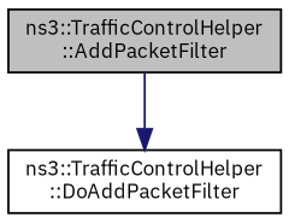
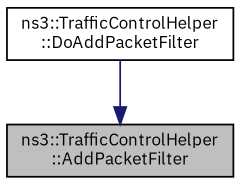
  digraph {
    rankdir=TB
    fontname="IBM Plex Sans"
    node [color=black fontname="IBM Plex Sans" fontsize=10 shape=record style=filled]
    n1 [fillcolor=grey75 fontcolor=black height=0.2 label="ns3::TrafficControlHelper\l::AddPacketFilter" width=0.4]
    n2 [fillcolor=white height=0.2 label="ns3::TrafficControlHelper\l::DoAddPacketFilter" width=0.4]
-   n1 -> n2 [color=midnightblue fontname="IBM Plex Sans" fontsize=10 labelfontname=Helvetica labelfontsize=10 style=solid]
+   n2 -> n1 [color=midnightblue fontname="IBM Plex Sans" fontsize=10 labelfontname=Helvetica labelfontsize=10 style=solid]
  }
